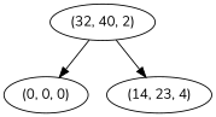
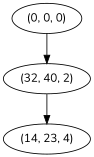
  digraph {
    fontname=Nunito
    node [fontname=Nunito]
    edge [fontname=Nunito]
    "(0, 0, 0)"
    "(32, 40, 2)"
    "(14, 23, 4)"
-   "(32, 40, 2)" -> "(0, 0, 0)"
+   "(0, 0, 0)" -> "(32, 40, 2)"
    "(32, 40, 2)" -> "(14, 23, 4)"
  }
